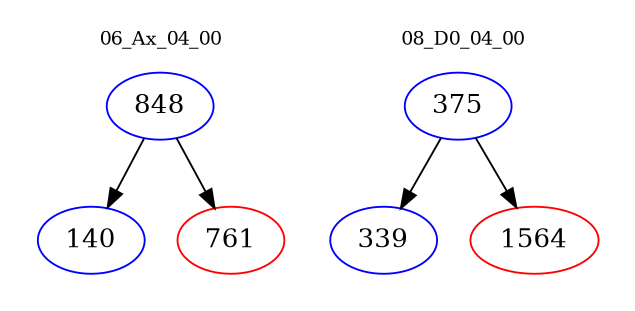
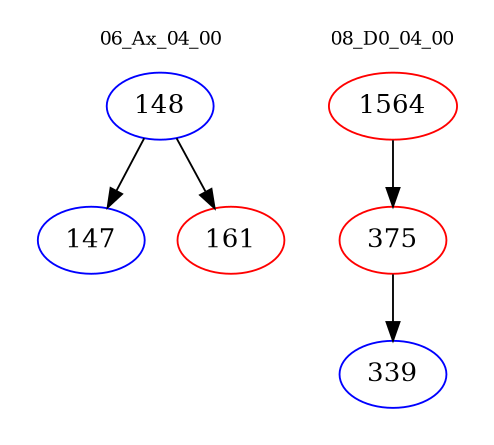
  digraph {
    node [color=blue]
    edge [color=black]
-   n1 [label=848]
-   n2 [label=140]
-   n3 [color=red label=761]
-   n4 [label=375]
+   n1 [label=148]
+   n2 [label=147]
+   n3 [color=red label=161]
+   n4 [color=red label=375]
    n5 [label=339]
    n6 [color=red label=1564]
    subgraph cluster_1 {
      color=white
      fontsize=10
      label="06_Ax_04_00"
      n1
      n2
      n3
    }
    subgraph cluster_2 {
      color=white
      fontsize=10
      label="08_D0_04_00"
      n4
      n5
      n6
    }
    n1 -> n2
    n1 -> n3
    n4 -> n5
-   n4 -> n6
+   n6 -> n4
  }
